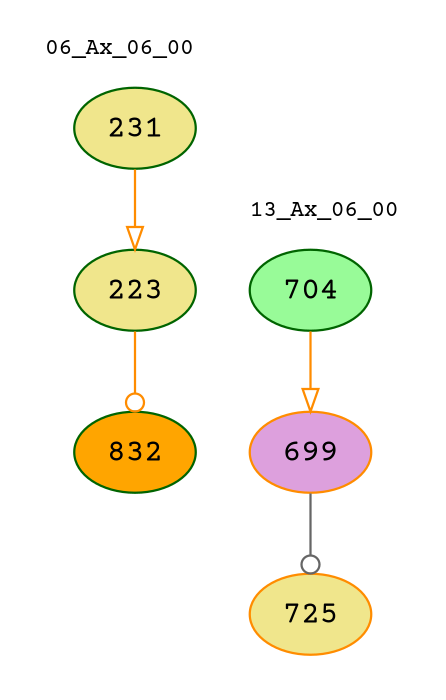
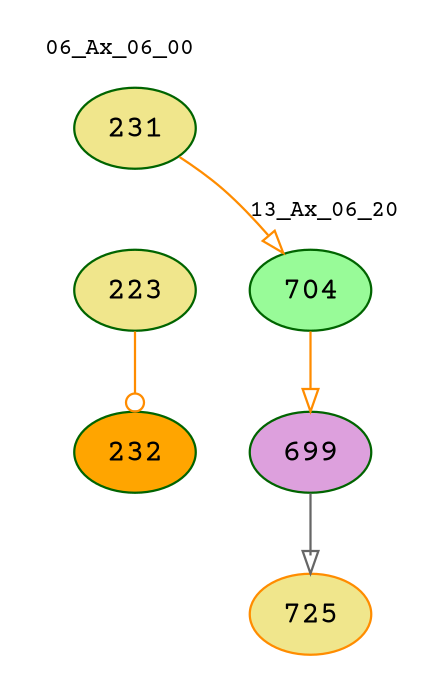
  digraph {
    fontname="Courier Prime"
    node [color=darkgreen fillcolor=khaki fontname="Courier Prime" style=filled]
    edge [arrowhead=onormal color=darkorange fontname="Courier Prime"]
    n1 [fillcolor=palegreen label=704]
-   n2 [color=darkorange fillcolor=plum label=699]
+   n2 [fillcolor=plum label=699]
    n3 [color=darkorange label=725]
    n4 [label=231]
    n5 [label=223]
-   n6 [fillcolor=orange label=832]
+   n6 [fillcolor=orange label=232]
    subgraph cluster_1 {
      color=white
      fontsize=10
-     label="13_Ax_06_00"
+     label="13_Ax_06_20"
      n1
      n2
      n3
    }
    subgraph cluster_2 {
      color=white
      fontsize=10
      label="06_Ax_06_00"
      n4
      n5
      n6
    }
    n1 -> n2
-   n2 -> n3 [arrowhead=odot color=gray40]
-   n4 -> n5
+   n2 -> n3 [color=gray40]
+   n4 -> n1
    n5 -> n6 [arrowhead=odot]
  }
